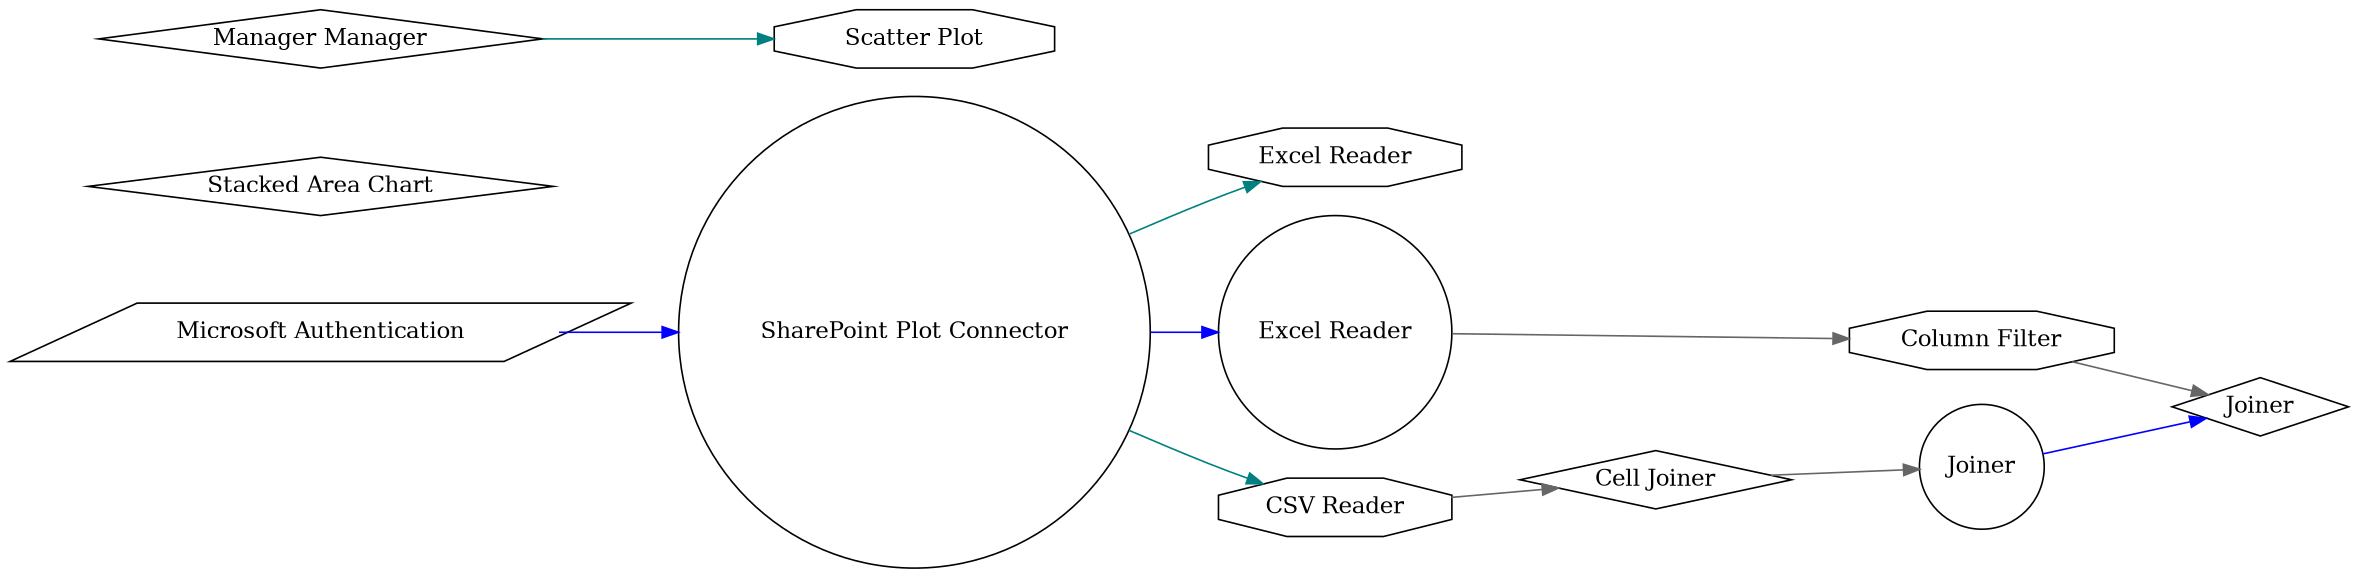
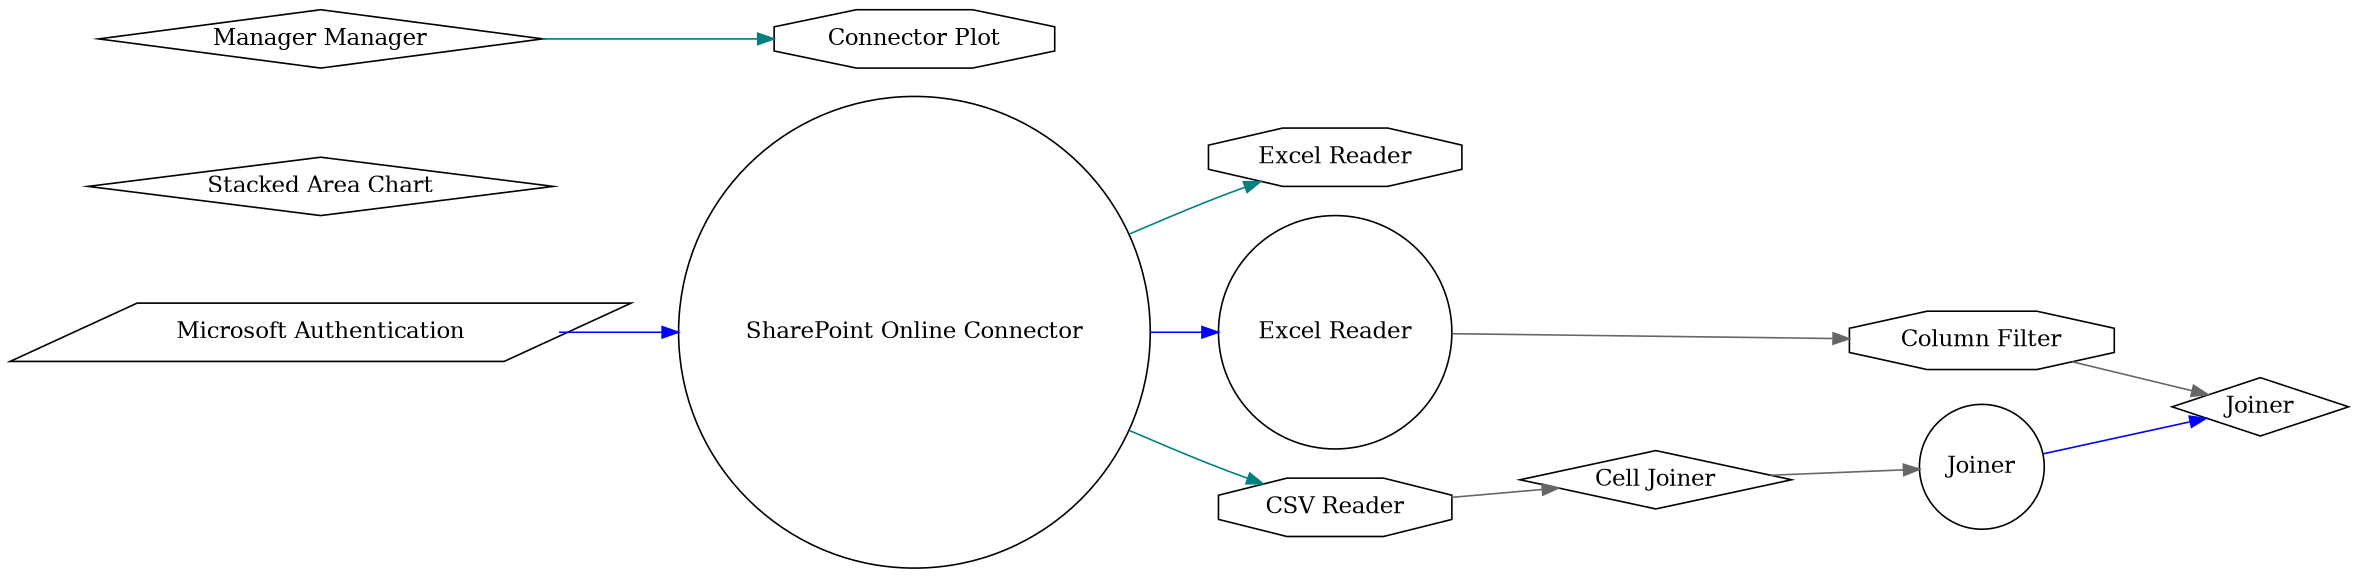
  digraph {
    rankdir=LR
    node [shape=octagon]
    edge [color=gray40]
    n1 [label="Microsoft Authentication" shape=parallelogram]
-   n2 [label="SharePoint Plot Connector" shape=circle]
+   n2 [label="SharePoint Online Connector" shape=circle]
    n3 [label="Excel Reader"]
    n4 [label="Excel Reader" shape=circle]
    n5 [label="CSV Reader"]
    n6 [label="Column Filter"]
    n7 [label="Cell Joiner" shape=diamond]
    n8 [label=Joiner shape=diamond]
    n9 [label=Joiner shape=circle]
    n10 [label="Stacked Area Chart" shape=diamond]
    n11 [label="Manager Manager" shape=diamond]
-   n12 [label="Scatter Plot"]
+   n12 [label="Connector Plot"]
    n1 -> n2 [color=blue]
    n2 -> n3 [color=teal]
    n2 -> n4 [color=blue]
    n2 -> n5 [color=teal]
    n4 -> n6
    n5 -> n7
    n6 -> n8
    n7 -> n9
    n9 -> n8 [color=blue]
    n11 -> n12 [color=teal]
  }
